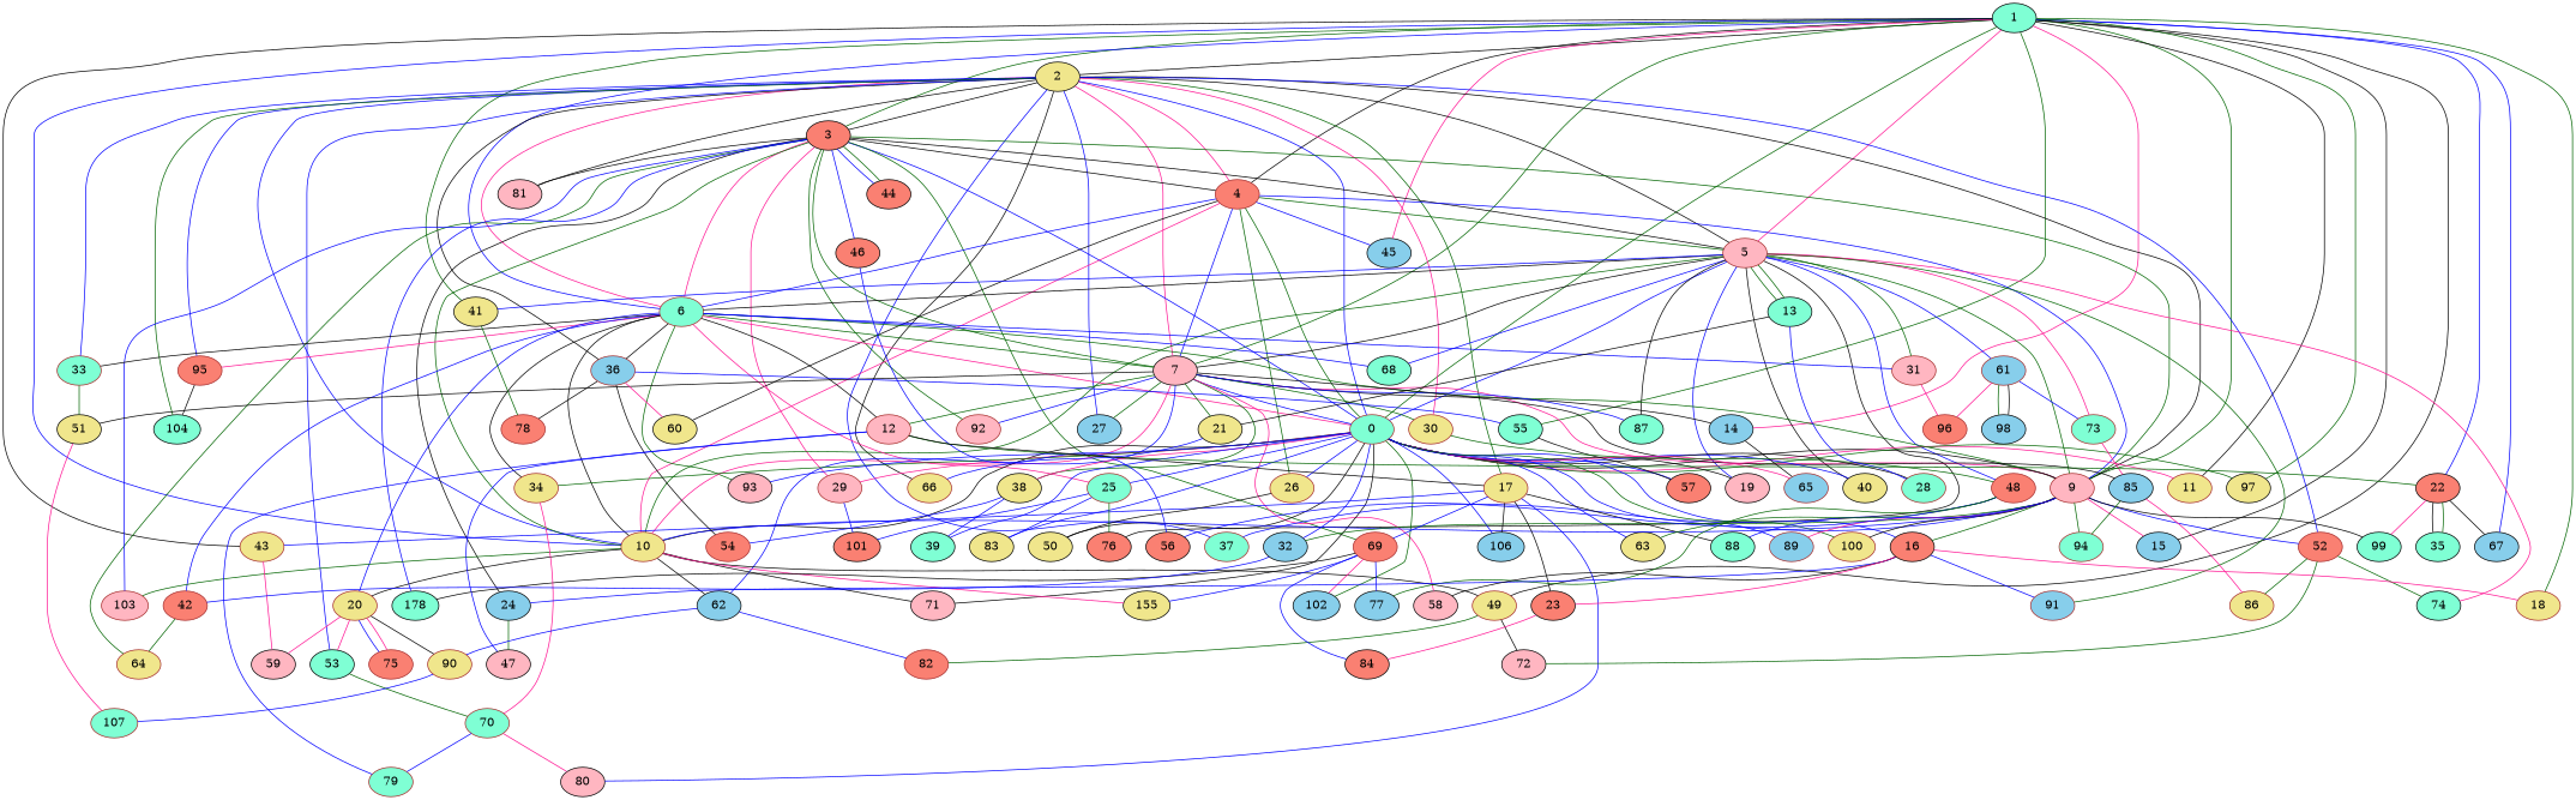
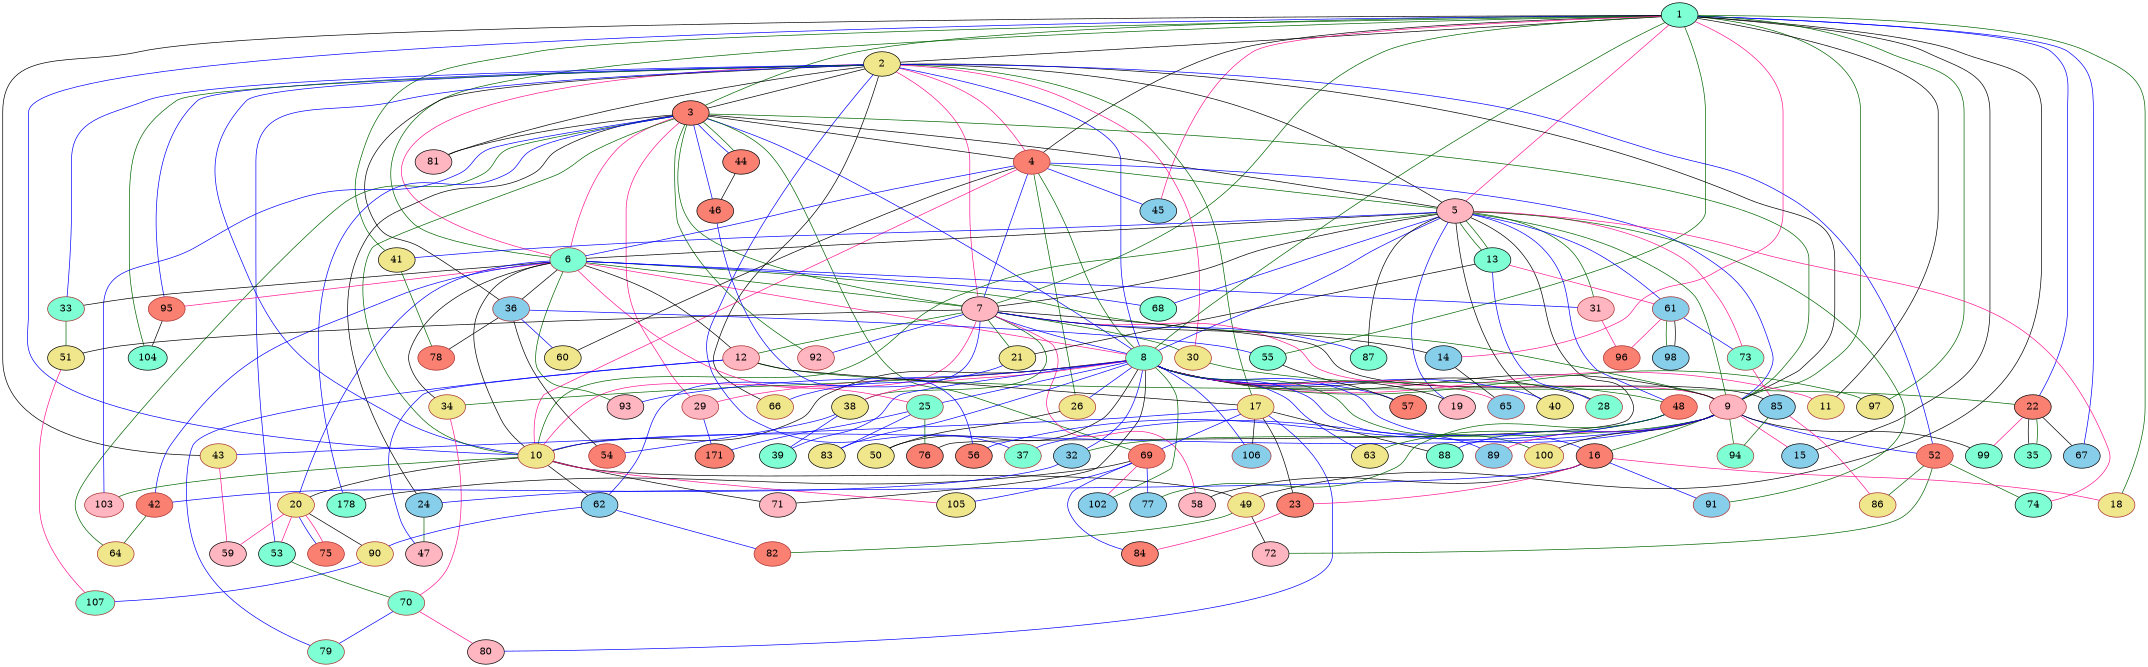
  graph {
    node [color=black fillcolor=khaki style=filled]
    edge [color=blue]
    1 [fillcolor=aquamarine]
    2
    3 [fillcolor=salmon]
    4 [color=brown fillcolor=salmon]
-   5 [color=brown fillcolor=lightpink]
+   5 [fillcolor=lightpink]
    6 [color=brown fillcolor=aquamarine]
    7 [fillcolor=lightpink]
-   8 [color=brown fillcolor=aquamarine label=0]
+   8 [color=brown fillcolor=aquamarine]
    9 [color=brown fillcolor=lightpink]
    10 [color=brown]
    11 [color=brown]
    14 [fillcolor=skyblue]
    15 [fillcolor=skyblue]
    18 [color=brown]
    22 [fillcolor=salmon]
    41
    43 [color=brown]
    45 [fillcolor=skyblue]
    49 [color=brown]
    55 [fillcolor=aquamarine]
    67 [fillcolor=skyblue]
    97
    17 [color=brown]
-   27 [fillcolor=skyblue]
    30 [color=brown]
    33 [color=brown fillcolor=aquamarine]
    36 [color=brown fillcolor=skyblue]
    37 [color=brown fillcolor=aquamarine]
    52 [color=brown fillcolor=salmon]
    53 [fillcolor=aquamarine]
    66 [color=brown]
    81 [fillcolor=lightpink]
    95 [color=brown fillcolor=salmon]
    104 [fillcolor=aquamarine]
    24 [fillcolor=skyblue]
    29 [color=brown fillcolor=lightpink]
    44 [fillcolor=salmon]
    46 [fillcolor=salmon]
    64 [color=brown]
    69 [color=brown fillcolor=salmon]
    92 [color=brown fillcolor=lightpink]
    103 [color=brown fillcolor=lightpink]
    n43 [fillcolor=aquamarine label=178]
    26 [color=brown]
    60
    13 [fillcolor=aquamarine]
    19 [fillcolor=lightpink]
    31 [color=brown fillcolor=lightpink]
    40
    48 [color=brown fillcolor=salmon]
    61 [color=brown fillcolor=skyblue]
    68 [fillcolor=aquamarine]
    73 [color=brown fillcolor=aquamarine]
    74 [fillcolor=aquamarine]
    76 [fillcolor=salmon]
    87 [fillcolor=aquamarine]
    91 [color=brown fillcolor=skyblue]
    12 [color=brown fillcolor=lightpink]
    20 [color=brown]
    25 [color=brown fillcolor=aquamarine]
    34 [color=brown]
    42 [color=brown fillcolor=salmon]
    93 [fillcolor=lightpink]
    21
    38
    51
    58 [fillcolor=lightpink]
    62 [fillcolor=skyblue]
    85 [fillcolor=skyblue]
    16 [fillcolor=salmon]
    28 [color=brown fillcolor=aquamarine]
    32 [fillcolor=skyblue]
    39 [fillcolor=aquamarine]
    50
    57 [fillcolor=salmon]
    63
    65 [color=brown fillcolor=skyblue]
    71 [fillcolor=lightpink]
    83
    89 [color=brown fillcolor=skyblue]
    100 [color=brown]
    102 [fillcolor=skyblue]
-   106 [fillcolor=skyblue]
+   106 [color=brown fillcolor=skyblue]
    88 [fillcolor=aquamarine]
    94 [color=brown fillcolor=aquamarine]
    99 [fillcolor=aquamarine]
-   105 [label=155]
+   105
    35 [fillcolor=aquamarine]
    78 [color=brown fillcolor=salmon]
    59 [fillcolor=lightpink]
    72 [fillcolor=lightpink]
    82 [color=brown fillcolor=salmon]
    23 [fillcolor=salmon]
    80 [fillcolor=lightpink]
    54 [color=brown fillcolor=salmon]
    86 [color=brown]
    70 [color=brown fillcolor=aquamarine]
    47 [fillcolor=lightpink]
-   101 [fillcolor=salmon]
+   101 [fillcolor=salmon label=171]
    56 [fillcolor=salmon]
    84 [fillcolor=salmon]
    77 [fillcolor=skyblue]
    96 [color=brown fillcolor=salmon]
    98 [fillcolor=skyblue]
    79 [color=brown fillcolor=aquamarine]
    75 [color=brown fillcolor=salmon]
    90 [color=brown]
    107 [color=brown fillcolor=aquamarine]
    1 -- 2 [color=black]
    1 -- 3 [color=darkgreen]
    1 -- 4 [color=black]
    1 -- 5 [color=deeppink]
-   1 -- 6
+   1 -- 6 [color=darkgreen]
    1 -- 7 [color=darkgreen]
    1 -- 8 [color=darkgreen]
    1 -- 9 [color=darkgreen]
    1 -- 10
    1 -- 11 [color=black]
    1 -- 14 [color=deeppink]
    1 -- 15 [color=black]
    1 -- 18 [color=darkgreen]
    1 -- 22
    1 -- 41 [color=darkgreen]
    1 -- 43 [color=black]
    1 -- 45 [color=deeppink]
    1 -- 49 [color=black]
    1 -- 55 [color=darkgreen]
    1 -- 67
    1 -- 97 [color=darkgreen]
    2 -- 3 [color=black]
    2 -- 4 [color=deeppink]
    2 -- 5 [color=black]
    2 -- 6 [color=deeppink]
    2 -- 7 [color=deeppink]
    2 -- 8
    2 -- 9 [color=black]
    2 -- 10
    2 -- 17 [color=darkgreen]
-   2 -- 27
    2 -- 30 [color=deeppink]
    2 -- 33
    2 -- 36 [color=black]
    2 -- 37
    2 -- 52
    2 -- 53
    2 -- 66 [color=black]
    2 -- 81 [color=black]
    2 -- 95
    2 -- 104 [color=darkgreen]
    3 -- 4 [color=black]
    3 -- 5 [color=black]
    3 -- 6 [color=deeppink]
    3 -- 7 [color=darkgreen]
    3 -- 8
    3 -- 9 [color=darkgreen]
    3 -- 10 [color=darkgreen]
    3 -- 81 [color=black]
    3 -- 24 [color=black]
    3 -- 29 [color=deeppink]
    3 -- 44
    3 -- 44 [color=darkgreen]
    3 -- 46
    3 -- 64 [color=darkgreen]
    3 -- 69 [color=darkgreen]
    3 -- 92 [color=darkgreen]
    3 -- 103
    3 -- n43
    4 -- 5 [color=darkgreen]
    4 -- 6
    4 -- 7
    4 -- 8 [color=darkgreen]
    4 -- 9
    4 -- 10 [color=deeppink]
    4 -- 45
    4 -- 26 [color=darkgreen]
    4 -- 60 [color=black]
    5 -- 6 [color=black]
    5 -- 7 [color=black]
    5 -- 8
    5 -- 9 [color=darkgreen]
    5 -- 10 [color=darkgreen]
    5 -- 41
    5 -- 13 [color=darkgreen]
    5 -- 13 [color=darkgreen]
    5 -- 19
    5 -- 31 [color=darkgreen]
    5 -- 40 [color=black]
    5 -- 48
    5 -- 61
    5 -- 68
    5 -- 73 [color=deeppink]
    5 -- 74 [color=deeppink]
    5 -- 76 [color=black]
    5 -- 87 [color=black]
    5 -- 91 [color=darkgreen]
    6 -- 7 [color=darkgreen]
    6 -- 8 [color=deeppink]
    6 -- 9 [color=darkgreen]
    6 -- 10 [color=black]
    6 -- 33 [color=black]
    6 -- 36 [color=black]
    6 -- 95 [color=deeppink]
    6 -- 31
    6 -- 68
    6 -- 12 [color=black]
    6 -- 20
    6 -- 25 [color=deeppink]
    6 -- 34 [color=black]
    6 -- 42
    6 -- 93 [color=darkgreen]
    7 -- 8
    7 -- 9 [color=deeppink]
    7 -- 10 [color=deeppink]
    7 -- 14 [color=black]
-   7 -- 27 [color=darkgreen]
    7 -- 30 [color=darkgreen]
    7 -- 92
    7 -- 87
    7 -- 12 [color=darkgreen]
    7 -- 21 [color=darkgreen]
    7 -- 38 [color=darkgreen]
    7 -- 51 [color=black]
    7 -- 58 [color=deeppink]
    7 -- 62
    7 -- 85 [color=black]
    8 -- 9 [color=black]
    8 -- 10 [color=black]
    8 -- 11 [color=deeppink]
    8 -- 97 [color=darkgreen]
    8 -- 29 [color=deeppink]
    8 -- 26
    8 -- 19 [color=black]
    8 -- 40
    8 -- 25
    8 -- 34 [color=darkgreen]
    8 -- 93
    8 -- 38 [color=deeppink]
    8 -- 16
    8 -- 28 [color=black]
    8 -- 32
    8 -- 39
    8 -- 50 [color=black]
    8 -- 57
    8 -- 63
    8 -- 65 [color=deeppink]
    8 -- 71 [color=black]
    8 -- 83
    8 -- 89
    8 -- 100 [color=darkgreen]
    8 -- 102 [color=darkgreen]
    8 -- 106
    9 -- 10
    9 -- 15 [color=deeppink]
    9 -- 37
    9 -- 52
    9 -- 16 [color=darkgreen]
    9 -- 32 [color=darkgreen]
    9 -- 89 [color=deeppink]
    9 -- 100 [color=black]
    9 -- 88
    9 -- 94 [color=darkgreen]
    9 -- 99 [color=black]
    10 -- 49 [color=black]
    10 -- 103 [color=darkgreen]
    10 -- 20 [color=black]
    10 -- 62 [color=black]
    10 -- 71 [color=black]
    10 -- 105 [color=deeppink]
    14 -- 65 [color=black]
    22 -- 67 [color=black]
    22 -- 99 [color=deeppink]
    22 -- 35 [color=black]
    22 -- 35 [color=darkgreen]
    41 -- 78 [color=darkgreen]
    43 -- 59 [color=deeppink]
    49 -- 72 [color=black]
    49 -- 82 [color=darkgreen]
    55 -- 57 [color=black]
    17 -- 43
    17 -- 69
    17 -- 106 [color=black]
    17 -- 88 [color=black]
    17 -- 23 [color=black]
    17 -- 80
    30 -- 48 [color=darkgreen]
    33 -- 51 [color=darkgreen]
    36 -- 55
-   36 -- 60 [color=deeppink]
+   36 -- 60
    36 -- 78 [color=black]
    36 -- 54 [color=black]
    52 -- 74 [color=darkgreen]
    52 -- 72 [color=darkgreen]
    52 -- 86 [color=darkgreen]
    53 -- 70 [color=darkgreen]
    95 -- 104 [color=black]
    24 -- 47 [color=darkgreen]
    29 -- 101
+   44 -- 46 [color=black]
    46 -- 56
    69 -- n43 [color=black]
    69 -- 102 [color=deeppink]
    69 -- 105
    69 -- 84
    69 -- 77
    26 -- 50 [color=black]
+   13 -- 61 [color=deeppink]
    13 -- 21 [color=black]
    13 -- 28
    31 -- 96 [color=deeppink]
    48 -- 63 [color=darkgreen]
    48 -- 56
    48 -- 77 [color=darkgreen]
    61 -- 73
    61 -- 96 [color=deeppink]
    61 -- 98 [color=darkgreen]
    61 -- 98 [color=black]
    73 -- 85 [color=deeppink]
    12 -- 22 [color=darkgreen]
    12 -- 17 [color=black]
    12 -- 47
    12 -- 79
    20 -- 53 [color=deeppink]
    20 -- 59 [color=deeppink]
    20 -- 75
    20 -- 75 [color=deeppink]
    20 -- 90 [color=black]
    25 -- 76 [color=darkgreen]
    25 -- 83
    25 -- 101
    34 -- 70 [color=deeppink]
    42 -- 64 [color=darkgreen]
    21 -- 66
    38 -- 39
    38 -- 54
    51 -- 107 [color=deeppink]
    62 -- 82
    62 -- 90
    85 -- 94 [color=darkgreen]
    85 -- 86 [color=deeppink]
    16 -- 18 [color=deeppink]
    16 -- 24
    16 -- 91
    16 -- 58 [color=black]
    16 -- 23 [color=deeppink]
    32 -- 42
    23 -- 84 [color=deeppink]
    70 -- 80 [color=deeppink]
    70 -- 79
    90 -- 107
  }
